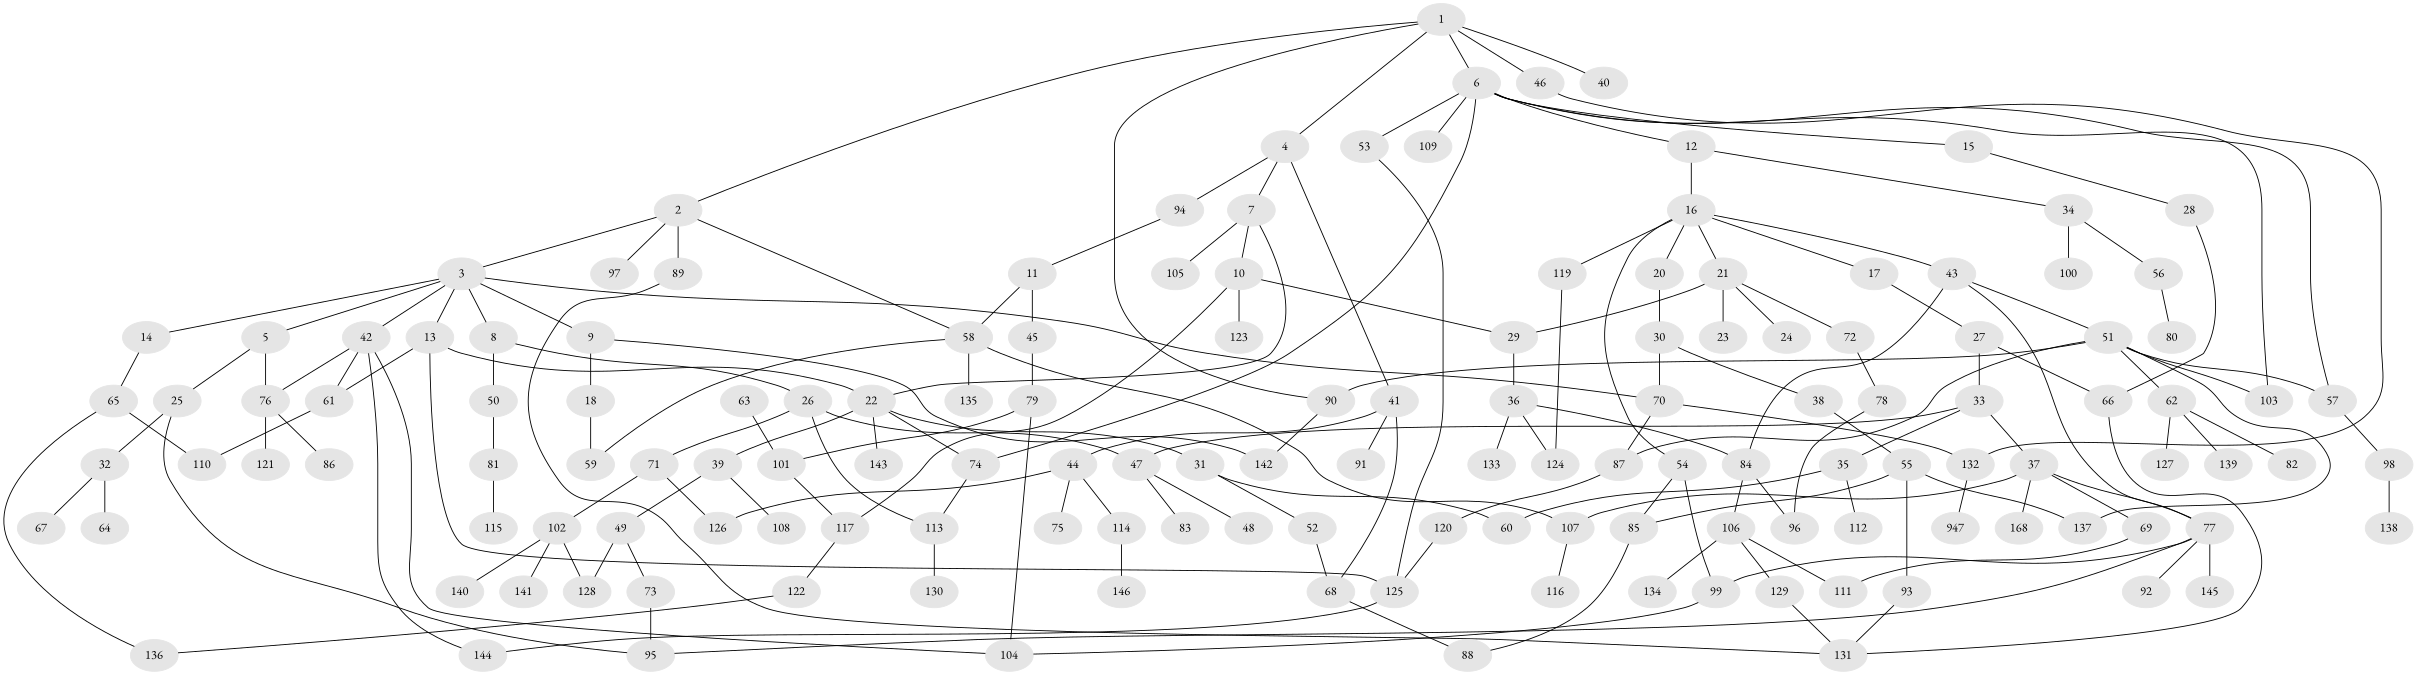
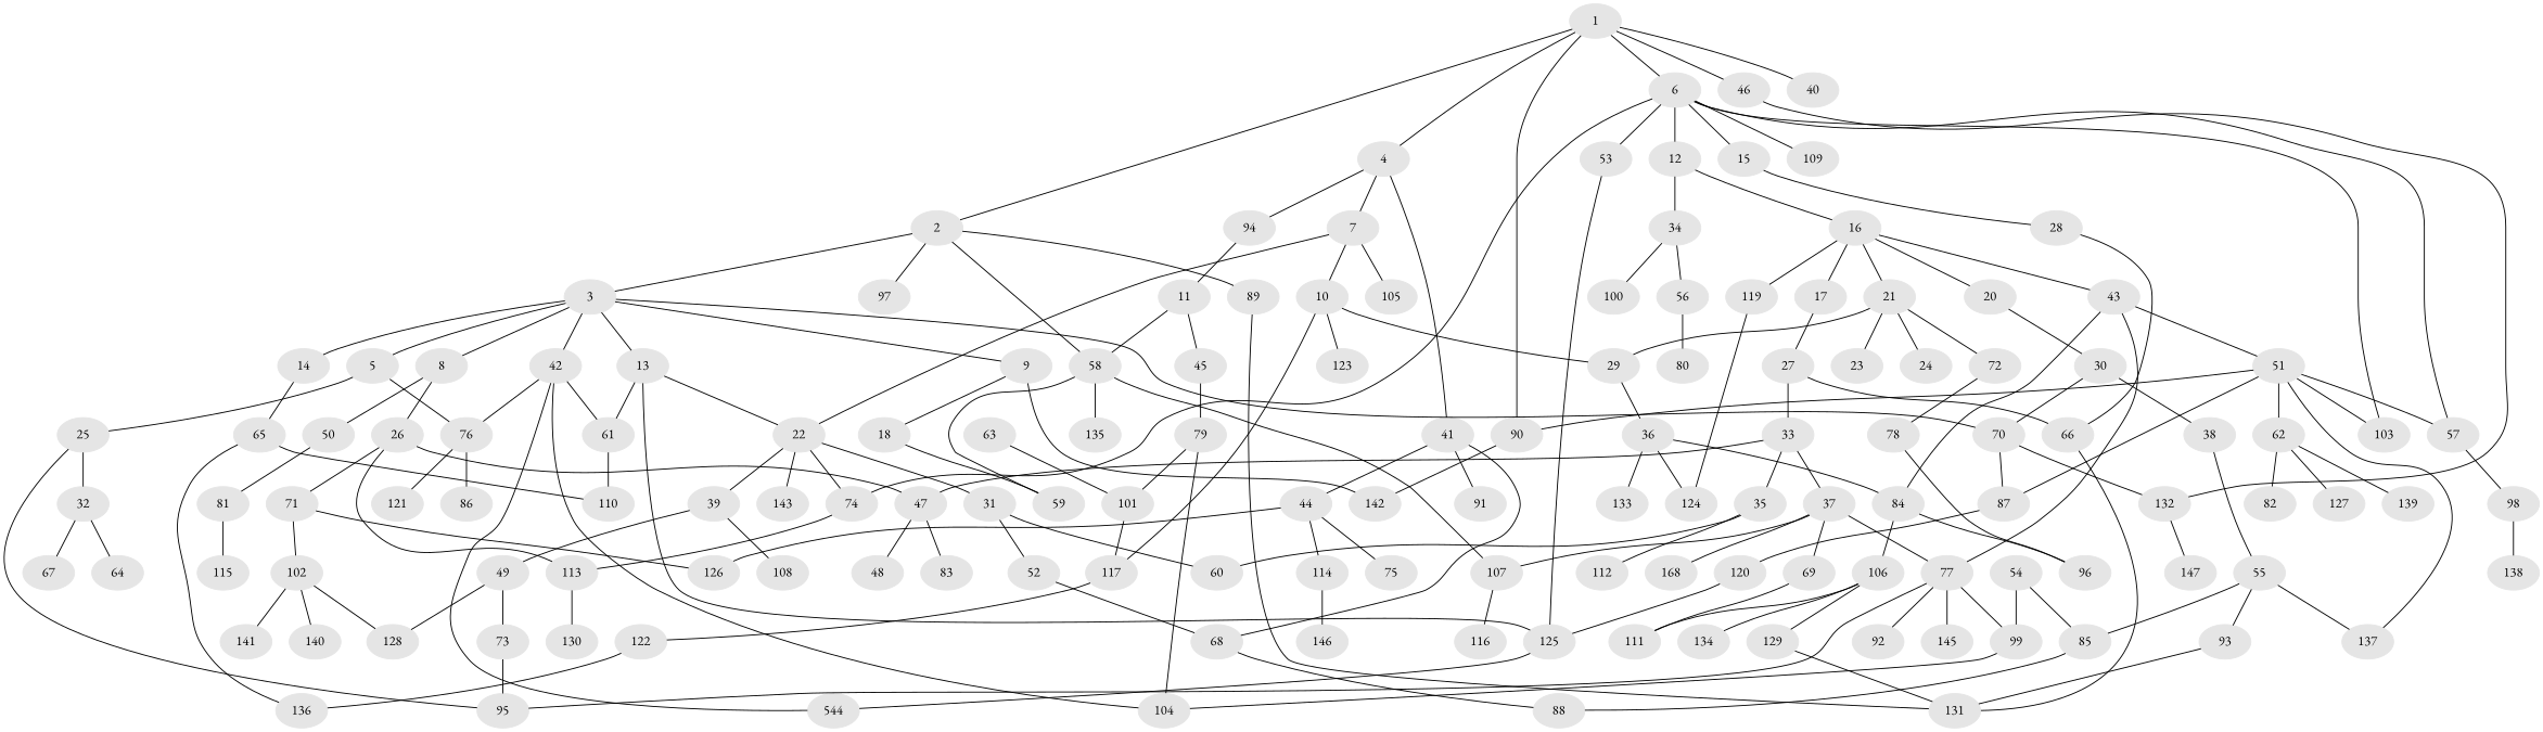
  graph {
    fontname="EB Garamond"
    node [color=gray90 fontname="EB Garamond" style=filled]
    edge [fontname="EB Garamond"]
    1
    2
    4
    6
    40
    46
    90
    3
    58
    89
    97
    7
    41
    94
    12
    15
    53
    74
    103
    109
    57
    132
    142
    5
    8
    9
    13
    14
    42
    70
    59
    107
    135
    131
    25
    76
    26
    50
    18
    22
    61
    125
    65
    104
-   144
+   144 [label=544]
    87
    10
    105
    11
    45
    44
    68
    91
    32
    95
    86
    121
    16
    34
    28
    113
    98
    138
    29
    117
    123
    31
    39
    143
    71
    47
    81
    36
    122
    79
    17
    20
    21
    43
    54
    119
    56
    100
    110
    136
    66
    27
    30
    23
    24
    72
    84
    77
    51
    85
    99
    124
    33
    35
    60
    112
    63
    101
    38
    78
    52
    49
    108
    64
    67
    37
    126
    102
    130
    133
    55
    69
    n118 [label=168]
    48
    83
    80
    96
    106
    111
    92
    145
    116
    137
    93
    73
    128
    75
    114
    88
    62
    146
-   147 [label=947]
+   147
    115
    82
    127
    139
    120
    140
    141
    129
    134
    1 -- 2
    1 -- 4
    1 -- 6
    1 -- 40
    1 -- 46
    1 -- 90
    2 -- 3
    2 -- 58
    2 -- 89
    2 -- 97
    4 -- 7
    4 -- 41
    4 -- 94
    6 -- 12
    6 -- 15
    6 -- 53
    6 -- 74
    6 -- 103
    6 -- 109
    6 -- 57
    46 -- 132
    90 -- 142
    3 -- 5
    3 -- 8
    3 -- 9
    3 -- 13
    3 -- 14
    3 -- 42
    3 -- 70
    58 -- 59
    58 -- 107
    58 -- 135
    89 -- 131
    7 -- 22
    7 -- 10
    7 -- 105
    41 -- 44
    41 -- 68
    41 -- 91
    94 -- 11
    12 -- 16
    12 -- 34
    15 -- 28
    53 -- 125
    74 -- 113
    57 -- 98
    132 -- 147
    5 -- 25
    5 -- 76
    8 -- 26
    8 -- 50
    9 -- 142
    9 -- 18
    13 -- 22
    13 -- 61
    13 -- 125
    14 -- 65
    42 -- 76
    42 -- 61
    42 -- 104
    42 -- 144
    70 -- 132
    70 -- 87
    107 -- 116
    25 -- 32
    25 -- 95
    76 -- 86
    76 -- 121
    26 -- 113
    26 -- 71
    26 -- 47
    50 -- 81
    18 -- 59
    22 -- 74
    22 -- 31
    22 -- 39
    22 -- 143
    61 -- 110
    125 -- 144
    65 -- 110
    65 -- 136
    87 -- 120
    10 -- 29
    10 -- 117
    10 -- 123
    11 -- 58
    11 -- 45
    45 -- 79
    44 -- 126
    44 -- 75
    44 -- 114
    68 -- 88
    32 -- 64
    32 -- 67
    16 -- 17
    16 -- 20
    16 -- 21
    16 -- 43
-   16 -- 54
    16 -- 119
    34 -- 56
    34 -- 100
    28 -- 66
    113 -- 130
    98 -- 138
    29 -- 36
    117 -- 122
    31 -- 60
    31 -- 52
    39 -- 49
    39 -- 108
    71 -- 126
    71 -- 102
    47 -- 48
    47 -- 83
    81 -- 115
    36 -- 84
    36 -- 124
    36 -- 133
    122 -- 136
    79 -- 104
    79 -- 101
    17 -- 27
    20 -- 30
    21 -- 29
    21 -- 23
    21 -- 24
    21 -- 72
    43 -- 84
    43 -- 77
    43 -- 51
    54 -- 85
    54 -- 99
    119 -- 124
    56 -- 80
    66 -- 131
    27 -- 66
    27 -- 33
    30 -- 70
    30 -- 38
    72 -- 78
    84 -- 96
    84 -- 106
    77 -- 95
    77 -- 99
    77 -- 92
    77 -- 145
    51 -- 90
    51 -- 103
    51 -- 57
    51 -- 87
    51 -- 137
    51 -- 62
    85 -- 88
    99 -- 104
    33 -- 47
    33 -- 35
    33 -- 37
    35 -- 60
    35 -- 112
    63 -- 101
    101 -- 117
    38 -- 55
    78 -- 96
    52 -- 68
    49 -- 73
    49 -- 128
    37 -- 107
    37 -- 77
    37 -- 69
    37 -- n118
    102 -- 128
    102 -- 140
    102 -- 141
    55 -- 85
    55 -- 137
    55 -- 93
    69 -- 111
    106 -- 111
    106 -- 129
    106 -- 134
    93 -- 131
    73 -- 95
    114 -- 146
    62 -- 82
    62 -- 127
    62 -- 139
    120 -- 125
    129 -- 131
  }
